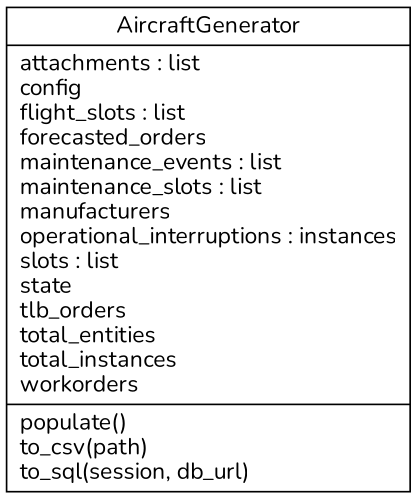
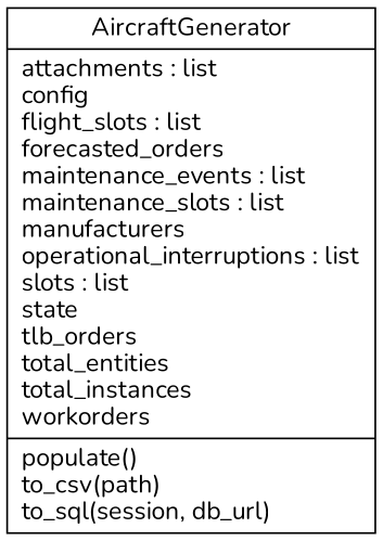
  digraph {
    rankdir=BT
    fontname=Nunito
-   n1 [label="{AircraftGenerator|attachments : list\lconfig\lflight_slots : list\lforecasted_orders\lmaintenance_events : list\lmaintenance_slots : list\lmanufacturers\loperational_interruptions : instances\lslots : list\lstate\ltlb_orders\ltotal_entities\ltotal_instances\lworkorders\l|populate()\lto_csv(path)\lto_sql(session, db_url)\l}" shape=record fontname=Nunito]
+   n1 [label="{AircraftGenerator|attachments : list\lconfig\lflight_slots : list\lforecasted_orders\lmaintenance_events : list\lmaintenance_slots : list\lmanufacturers\loperational_interruptions : list\lslots : list\lstate\ltlb_orders\ltotal_entities\ltotal_instances\lworkorders\l|populate()\lto_csv(path)\lto_sql(session, db_url)\l}" shape=record fontname=Nunito]
  }
